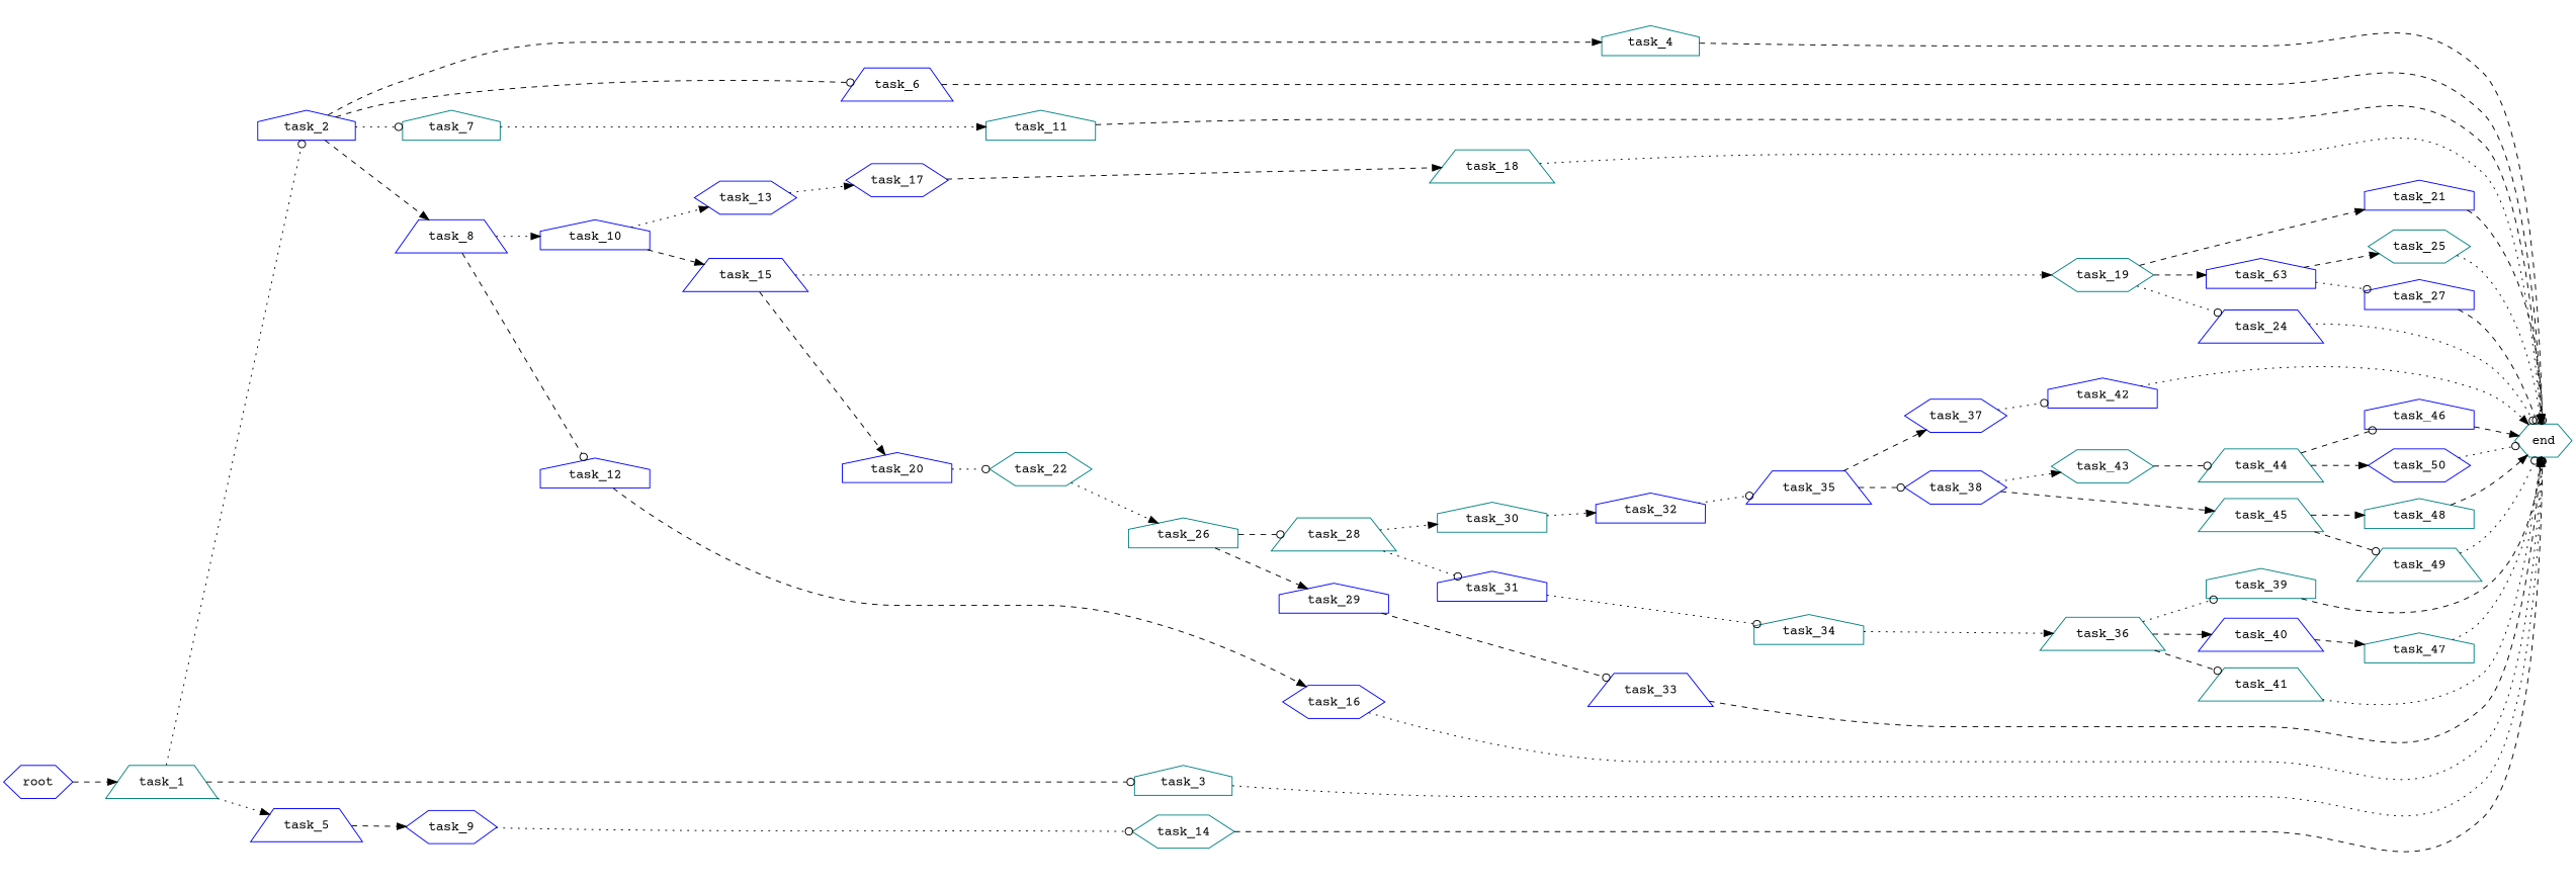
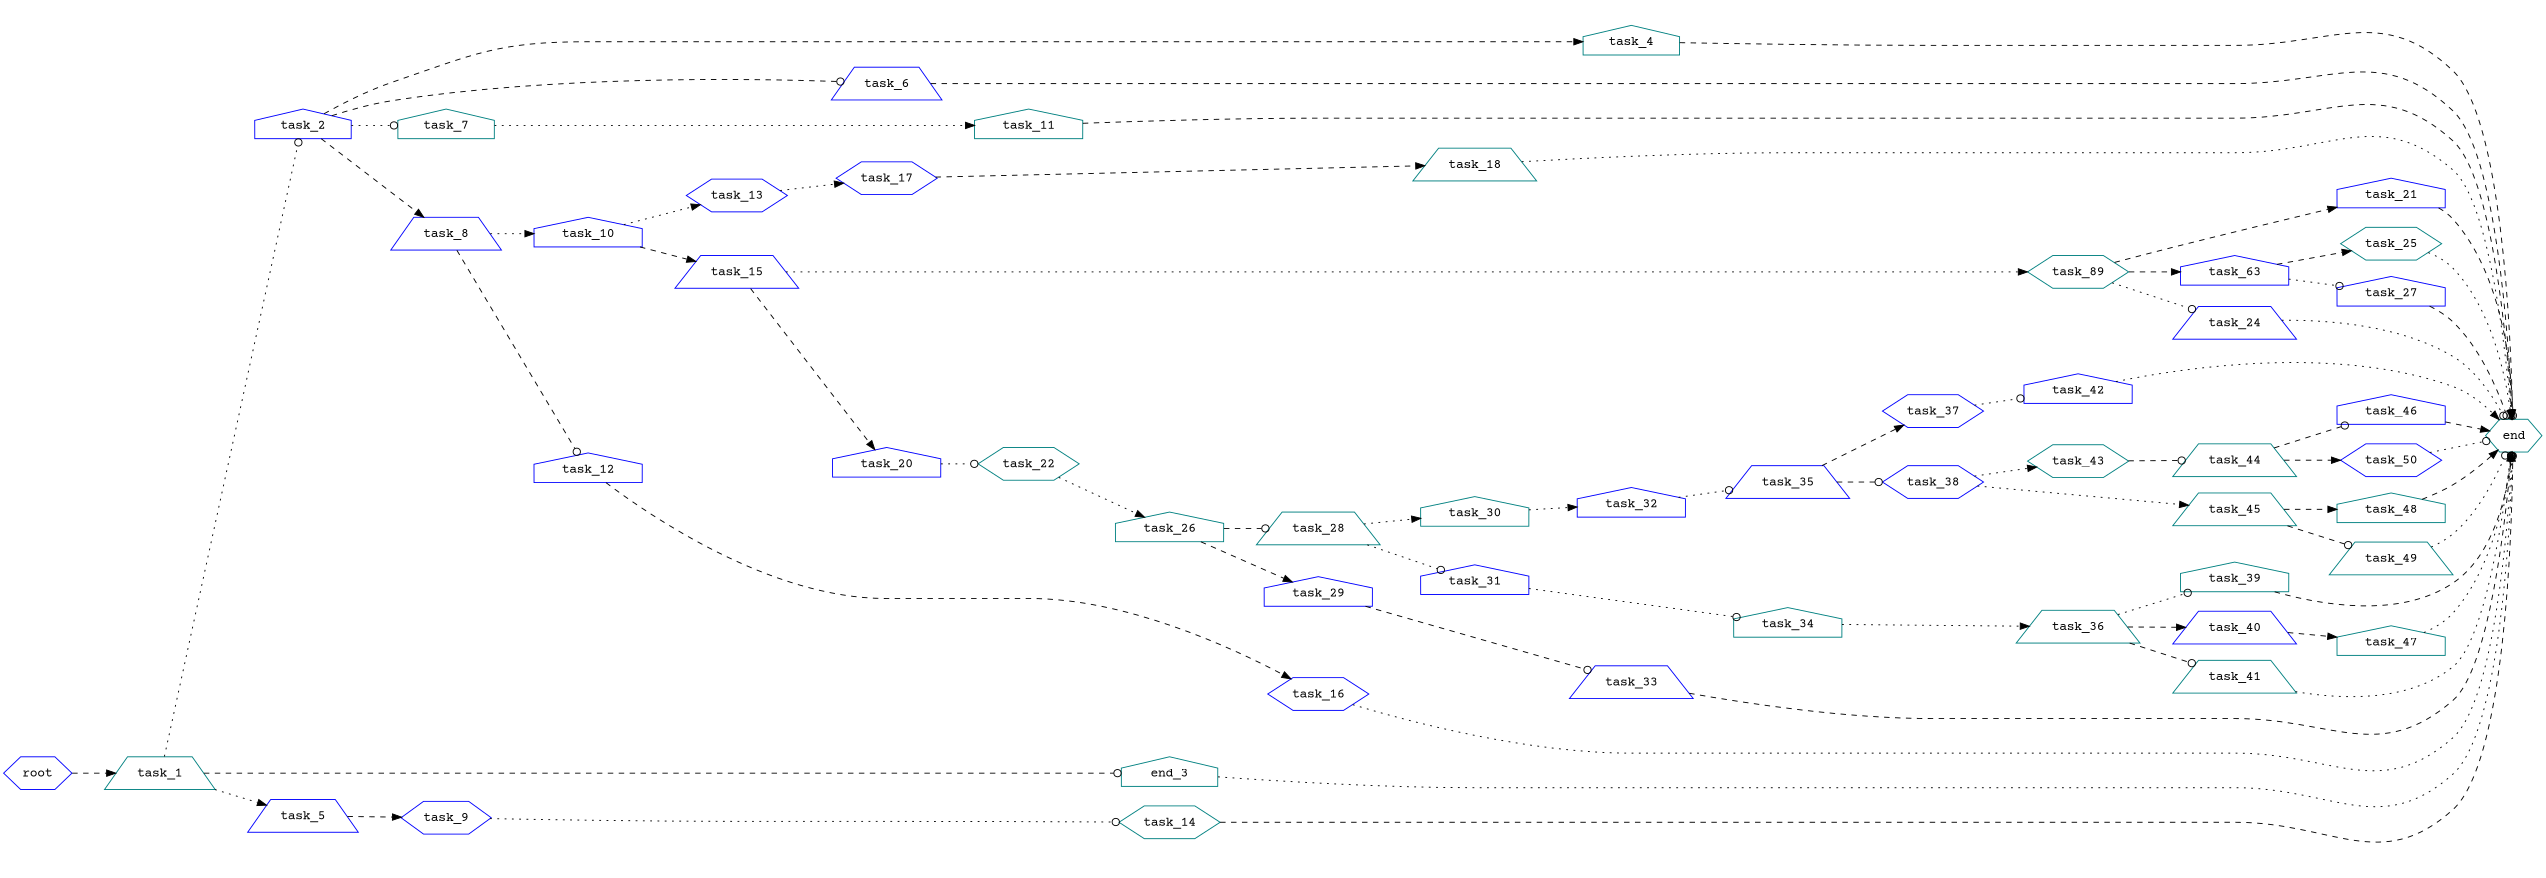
  digraph {
    fontname="Courier Prime"
    rankdir=LR
    node [color=blue fontname="Courier Prime" shape=house]
    edge [arrowhead=normal fontname="Courier Prime" style=dashed]
    root [shape=hexagon]
    task_1 [color=teal shape=trapezium]
    task_2
-   task_3 [color=teal]
+   task_3 [color=teal label=end_3]
    task_5 [shape=trapezium]
    task_4 [color=teal]
    task_6 [shape=trapezium]
    task_7 [color=teal]
    task_8 [shape=trapezium]
    end [color=teal shape=hexagon]
    task_9 [shape=hexagon]
    task_11 [color=teal]
    task_10
    task_12
    task_14 [color=teal shape=hexagon]
    task_13 [shape=hexagon]
    task_15 [shape=trapezium]
    task_16 [shape=hexagon]
    task_17 [shape=hexagon]
-   task_19 [color=teal shape=hexagon]
+   task_19 [color=teal shape=hexagon label=task_89]
    task_20
    task_18 [color=teal shape=trapezium]
    task_21
    n24 [label=task_63]
    task_24 [shape=trapezium]
    task_22 [color=teal shape=hexagon]
    task_25 [color=teal shape=hexagon]
    task_27
    task_26 [color=teal]
    task_28 [color=teal shape=trapezium]
    task_29
    task_30 [color=teal]
    task_31
    task_33 [shape=trapezium]
    task_32
    task_34 [color=teal]
    task_35 [shape=trapezium]
    task_36 [color=teal shape=trapezium]
    task_37 [shape=hexagon]
    task_38 [shape=hexagon]
    task_39 [color=teal]
    task_40 [shape=trapezium]
    task_41 [color=teal shape=trapezium]
    task_42
    task_43 [color=teal shape=hexagon]
    task_45 [color=teal shape=trapezium]
    task_47 [color=teal]
    task_44 [color=teal shape=trapezium]
    task_48 [color=teal]
    task_49 [color=teal shape=trapezium]
    task_46
    task_50 [shape=hexagon]
    root -> task_1
    task_1 -> task_2 [arrowhead=odot style=dotted]
    task_1 -> task_3 [arrowhead=odot]
    task_1 -> task_5 [style=dotted]
    task_2 -> task_4
    task_2 -> task_6 [arrowhead=odot]
    task_2 -> task_7 [arrowhead=odot style=dotted]
    task_2 -> task_8
    task_3 -> end [style=dotted]
    task_5 -> task_9
    task_4 -> end
    task_6 -> end
    task_7 -> task_11 [style=dotted]
    task_8 -> task_10 [style=dotted]
    task_8 -> task_12 [arrowhead=odot]
    task_9 -> task_14 [arrowhead=odot style=dotted]
    task_11 -> end
    task_10 -> task_13 [style=dotted]
    task_10 -> task_15
    task_12 -> task_16
    task_14 -> end [arrowhead=odot]
    task_13 -> task_17 [style=dotted]
    task_15 -> task_19 [style=dotted]
    task_15 -> task_20
    task_16 -> end [arrowhead=odot style=dotted]
    task_17 -> task_18
    task_19 -> task_21
    task_19 -> n24
    task_19 -> task_24 [arrowhead=odot style=dotted]
    task_20 -> task_22 [arrowhead=odot style=dotted]
    task_18 -> end [arrowhead=odot style=dotted]
    task_21 -> end [arrowhead=odot]
    n24 -> task_25
    n24 -> task_27 [arrowhead=odot style=dotted]
    task_24 -> end [arrowhead=odot style=dotted]
    task_22 -> task_26 [style=dotted]
    task_25 -> end [style=dotted]
    task_27 -> end [arrowhead=odot]
    task_26 -> task_28 [arrowhead=odot]
    task_26 -> task_29
    task_28 -> task_30 [style=dotted]
    task_28 -> task_31 [arrowhead=odot style=dotted]
    task_29 -> task_33 [arrowhead=odot]
    task_30 -> task_32 [style=dotted]
    task_31 -> task_34 [arrowhead=odot style=dotted]
    task_33 -> end [arrowhead=odot]
    task_32 -> task_35 [arrowhead=odot style=dotted]
    task_34 -> task_36 [style=dotted]
    task_35 -> task_37
    task_35 -> task_38 [arrowhead=odot]
    task_36 -> task_39 [arrowhead=odot style=dotted]
    task_36 -> task_40
    task_36 -> task_41 [arrowhead=odot]
    task_37 -> task_42 [arrowhead=odot style=dotted]
    task_38 -> task_43 [style=dotted]
-   task_38 -> task_45
+   task_38 -> task_45 [style=dotted]
    task_39 -> end [arrowhead=odot]
    task_40 -> task_47
    task_41 -> end [style=dotted]
    task_42 -> end [style=dotted]
    task_43 -> task_44 [arrowhead=odot]
    task_45 -> task_48
    task_45 -> task_49 [arrowhead=odot]
    task_47 -> end [arrowhead=odot style=dotted]
    task_44 -> task_46 [arrowhead=odot]
    task_44 -> task_50
    task_48 -> end
    task_49 -> end [arrowhead=odot style=dotted]
    task_46 -> end
    task_50 -> end [arrowhead=odot style=dotted]
  }
